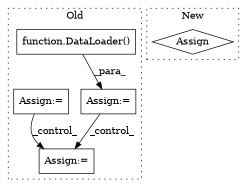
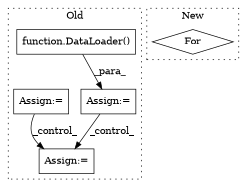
  digraph {
    node [a=68 l=3 shape=box]
    n1 [a=75 l="11,75" label="function.DataLoader()" s="10746,10764"]
    n2 [label="Assign:=" s=10743]
    n3 [label="Assign:=" s=16248]
    n4 [label="Assign:=" s=11374]
-   n5 [a=107 l="4,14" label=Assign s="11583,11622" shape=diamond]
+   n5 [a=107 l="4,14" label=For s="11583,11622" shape=diamond]
    subgraph cluster_1 {
      label=Old
      style=dotted
      n1
      n2
      n3
      n4
    }
    subgraph cluster_2 {
      label=New
      style=dotted
      n5
    }
    n1 -> n2 [label=_para_]
    n2 -> n3 [label=_control_]
    n4 -> n3 [label=_control_]
  }
